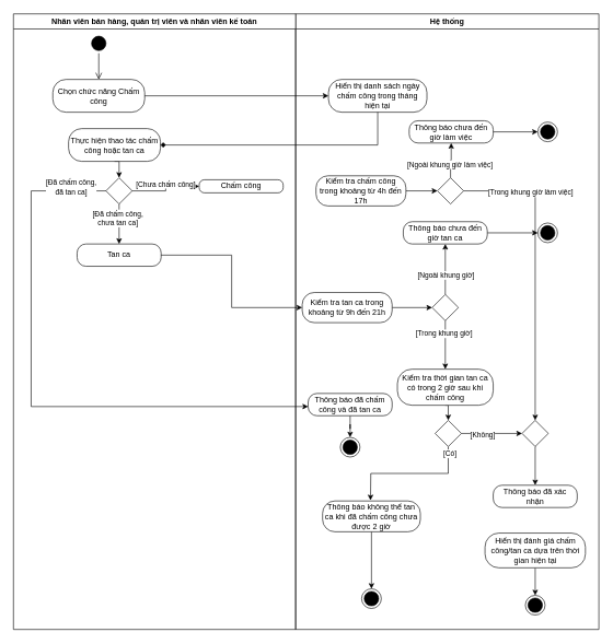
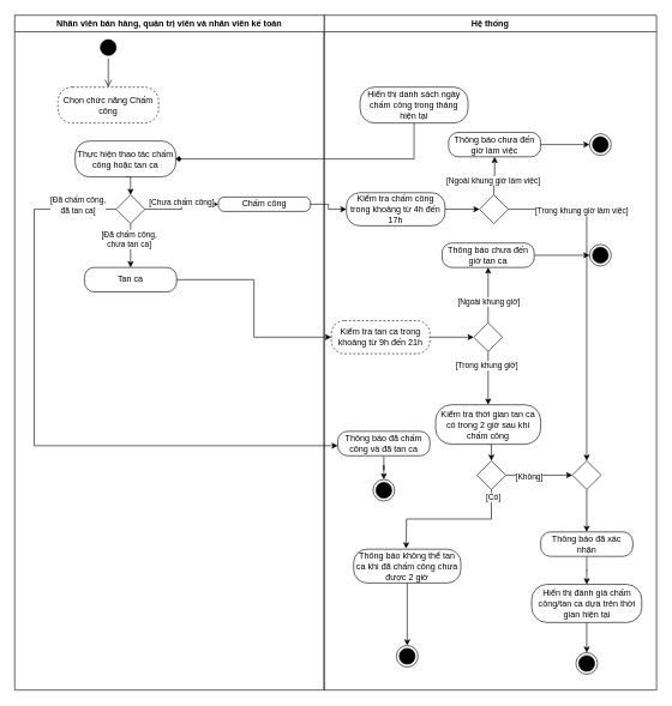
  <mxCell id="0" />
  <mxCell id="1" parent="0" />
  <mxCell id="2" value="Hệ thống" style="swimlane;startSize=23;" parent="1" vertex="1"><mxGeometry x="450" y="20" width="462" height="939" as="geometry" /></mxCell>
  <mxCell id="3" value="Hiển thị danh sách ngày chấm công trong tháng hiện tại" style="rounded=1;whiteSpace=wrap;html=1;arcSize=40;fontColor=#000000;fillColor=#FFFFFF;strokeColor=#000000;" parent="2" vertex="1"><mxGeometry x="50" y="100" width="150" height="50" as="geometry" /></mxCell>
  <mxCell id="4" value="" style="edgeStyle=orthogonalEdgeStyle;rounded=0;orthogonalLoop=1;jettySize=auto;html=1;" parent="2" source="5" target="10" edge="1"><mxGeometry relative="1" as="geometry" /></mxCell>
  <mxCell id="5" value="Kiểm tra chấm công trong khoảng từ 4h đến 17h" style="rounded=1;whiteSpace=wrap;html=1;arcSize=40;fontColor=#000000;fillColor=#FFFFFF;strokeColor=#000000;" parent="2" vertex="1"><mxGeometry x="31" y="247" width="137" height="46" as="geometry" /></mxCell>
  <mxCell id="6" style="edgeStyle=orthogonalEdgeStyle;rounded=0;orthogonalLoop=1;jettySize=auto;html=1;exitX=1;exitY=0.5;exitDx=0;exitDy=0;entryX=0.5;entryY=0;entryDx=0;entryDy=0;" parent="2" source="10" target="23" edge="1"><mxGeometry relative="1" as="geometry"><mxPoint x="349" y="588" as="targetPoint" /><Array as="points"><mxPoint x="365" y="270" /></Array></mxGeometry></mxCell>
  <mxCell id="7" value="[Trong khung giờ làm việc]" style="edgeLabel;html=1;align=center;verticalAlign=middle;resizable=0;points=[];" parent="6" vertex="1" connectable="0"><mxGeometry x="-0.561" y="-2" relative="1" as="geometry"><mxPoint as="offset" /></mxGeometry></mxCell>
  <mxCell id="8" value="" style="edgeStyle=orthogonalEdgeStyle;rounded=0;orthogonalLoop=1;jettySize=auto;html=1;" parent="2" source="10" target="12" edge="1"><mxGeometry relative="1" as="geometry" /></mxCell>
  <mxCell id="9" value="[Ngoài khung giờ làm việc]" style="edgeLabel;html=1;align=center;verticalAlign=middle;resizable=0;points=[];" parent="8" vertex="1" connectable="0"><mxGeometry x="-0.24" y="2" relative="1" as="geometry"><mxPoint as="offset" /></mxGeometry></mxCell>
  <mxCell id="10" value="" style="rhombus;whiteSpace=wrap;html=1;" parent="2" vertex="1"><mxGeometry x="216" y="250" width="40" height="40" as="geometry" /></mxCell>
  <mxCell id="11" value="" style="edgeStyle=orthogonalEdgeStyle;rounded=0;orthogonalLoop=1;jettySize=auto;html=1;" parent="2" source="12" target="13" edge="1"><mxGeometry relative="1" as="geometry" /></mxCell>
  <mxCell id="12" value="Thông báo chưa đến giờ làm việc" style="rounded=1;whiteSpace=wrap;html=1;arcSize=40;fontColor=#000000;fillColor=#FFFFFF;strokeColor=#000000;" parent="2" vertex="1"><mxGeometry x="173" y="163" width="128" height="34" as="geometry" /></mxCell>
  <mxCell id="13" value="" style="ellipse;html=1;shape=endState;fillColor=#000000;strokeColor=#000000;fontSize=16;" parent="2" vertex="1"><mxGeometry x="369" y="165" width="30" height="30" as="geometry" /></mxCell>
  <mxCell id="14" style="edgeStyle=orthogonalEdgeStyle;rounded=0;orthogonalLoop=1;jettySize=auto;html=1;exitX=0.5;exitY=1;exitDx=0;exitDy=0;entryX=0.5;entryY=0;entryDx=0;entryDy=0;" parent="2" source="18" target="28" edge="1"><mxGeometry relative="1" as="geometry"><mxPoint x="232" y="544" as="targetPoint" /></mxGeometry></mxCell>
  <mxCell id="15" value="[Trong khung giờ]" style="edgeLabel;html=1;align=center;verticalAlign=middle;resizable=0;points=[];" parent="14" vertex="1" connectable="0"><mxGeometry x="-0.492" y="-3" relative="1" as="geometry"><mxPoint as="offset" /></mxGeometry></mxCell>
  <mxCell id="16" value="" style="edgeStyle=orthogonalEdgeStyle;rounded=0;orthogonalLoop=1;jettySize=auto;html=1;" parent="2" source="18" target="25" edge="1"><mxGeometry relative="1" as="geometry" /></mxCell>
  <mxCell id="17" value="[Ngoài khung giờ]" style="edgeLabel;html=1;align=center;verticalAlign=middle;resizable=0;points=[];" parent="16" vertex="1" connectable="0"><mxGeometry x="-0.219" relative="1" as="geometry"><mxPoint as="offset" /></mxGeometry></mxCell>
  <mxCell id="18" value="" style="rhombus;whiteSpace=wrap;html=1;" parent="2" vertex="1"><mxGeometry x="208" y="428" width="40" height="40" as="geometry" /></mxCell>
  <mxCell id="19" value="&lt;span style=&quot;color: rgba(0, 0, 0, 0); font-family: monospace; font-size: 0px; text-align: start;&quot;&gt;%3CmxGraphModel%3E%3Croot%3E%3CmxCell%20id%3D%220%22%2F%3E%3CmxCell%20id%3D%221%22%20parent%3D%220%22%2F%3E%3CmxCell%20id%3D%222%22%20value%3D%22Tan%20ca%22%20style%3D%22rounded%3D1%3BwhiteSpace%3Dwrap%3Bhtml%3D1%3BarcSize%3D40%3BfontColor%3D%23000000%3BfillColor%3D%23FFFFFF%3BstrokeColor%3D%23000000%3B%22%20vertex%3D%221%22%20parent%3D%221%22%3E%3CmxGeometry%20x%3D%2267%22%20y%3D%22541%22%20width%3D%22128%22%20height%3D%2234%22%20as%3D%22geometry%22%2F%3E%3C%2FmxCell%3E%3C%2Froot%3E%3C%2FmxGraphModel%3E&lt;/span&gt;" style="ellipse;html=1;shape=endState;fillColor=#000000;strokeColor=#000000;fontSize=16;" parent="2" vertex="1"><mxGeometry x="350" y="887" width="30" height="30" as="geometry" /></mxCell>
  <mxCell id="20" value="" style="edgeStyle=orthogonalEdgeStyle;rounded=0;orthogonalLoop=1;jettySize=auto;html=1;" parent="2" source="21" target="18" edge="1"><mxGeometry relative="1" as="geometry" /></mxCell>
- <mxCell id="21" value="Kiểm tra tan ca trong khoảng từ 9h đến 21h" style="rounded=1;whiteSpace=wrap;html=1;arcSize=40;fontColor=#000000;fillColor=#FFFFFF;strokeColor=#000000;" parent="2" vertex="1"><mxGeometry x="10" y="425" width="137" height="46" as="geometry" /></mxCell>
+ <mxCell id="21" value="Kiểm tra tan ca trong khoảng từ 9h đến 21h" style="rounded=1;whiteSpace=wrap;html=1;arcSize=40;fontColor=#000000;fillColor=#FFFFFF;strokeColor=#000000;dashed=1;" parent="2" vertex="1"><mxGeometry x="10" y="425" width="137" height="46" as="geometry" /></mxCell>
  <mxCell id="22" style="edgeStyle=orthogonalEdgeStyle;rounded=0;orthogonalLoop=1;jettySize=auto;html=1;exitX=0.5;exitY=1;exitDx=0;exitDy=0;entryX=0.5;entryY=0;entryDx=0;entryDy=0;" edge="1" parent="2" source="23" target="38"><mxGeometry relative="1" as="geometry" /></mxCell>
  <mxCell id="23" value="" style="rhombus;whiteSpace=wrap;html=1;" parent="2" vertex="1"><mxGeometry x="345" y="620" width="40" height="40" as="geometry" /></mxCell>
  <mxCell id="24" value="" style="edgeStyle=orthogonalEdgeStyle;rounded=0;orthogonalLoop=1;jettySize=auto;html=1;" parent="2" source="25" target="26" edge="1"><mxGeometry relative="1" as="geometry" /></mxCell>
  <mxCell id="25" value="Thông báo chưa đến giờ tan ca" style="rounded=1;whiteSpace=wrap;html=1;arcSize=40;fontColor=#000000;fillColor=#FFFFFF;strokeColor=#000000;" parent="2" vertex="1"><mxGeometry x="164" y="317" width="128" height="34" as="geometry" /></mxCell>
  <mxCell id="26" value="" style="ellipse;html=1;shape=endState;fillColor=#000000;strokeColor=#000000;fontSize=16;" parent="2" vertex="1"><mxGeometry x="369" y="319" width="30" height="30" as="geometry" /></mxCell>
  <mxCell id="27" style="edgeStyle=orthogonalEdgeStyle;rounded=0;orthogonalLoop=1;jettySize=auto;html=1;exitX=0.5;exitY=1;exitDx=0;exitDy=0;entryX=0.5;entryY=0;entryDx=0;entryDy=0;" edge="1" parent="2" source="28" target="36"><mxGeometry relative="1" as="geometry" /></mxCell>
  <mxCell id="28" value="Kiểm tra thời gian tan ca có trong 2 giờ sau khi chấm công" style="rounded=1;whiteSpace=wrap;html=1;arcSize=40;fontColor=#000000;fillColor=#FFFFFF;strokeColor=#000000;" vertex="1" parent="2"><mxGeometry x="155" y="542" width="146" height="55" as="geometry" /></mxCell>
  <mxCell id="29" value="" style="edgeStyle=orthogonalEdgeStyle;rounded=0;orthogonalLoop=1;jettySize=auto;html=1;" edge="1" parent="2" source="30" target="31"><mxGeometry relative="1" as="geometry" /></mxCell>
  <mxCell id="30" value="Thông báo đã chấm công và đã tan ca" style="rounded=1;whiteSpace=wrap;html=1;arcSize=40;fontColor=#000000;fillColor=#FFFFFF;strokeColor=#000000;" vertex="1" parent="2"><mxGeometry x="19" y="579" width="128" height="34" as="geometry" /></mxCell>
  <mxCell id="31" value="&lt;span style=&quot;color: rgba(0, 0, 0, 0); font-family: monospace; font-size: 0px; text-align: start;&quot;&gt;%3CmxGraphModel%3E%3Croot%3E%3CmxCell%20id%3D%220%22%2F%3E%3CmxCell%20id%3D%221%22%20parent%3D%220%22%2F%3E%3CmxCell%20id%3D%222%22%20value%3D%22Tan%20ca%22%20style%3D%22rounded%3D1%3BwhiteSpace%3Dwrap%3Bhtml%3D1%3BarcSize%3D40%3BfontColor%3D%23000000%3BfillColor%3D%23FFFFFF%3BstrokeColor%3D%23000000%3B%22%20vertex%3D%221%22%20parent%3D%221%22%3E%3CmxGeometry%20x%3D%2267%22%20y%3D%22541%22%20width%3D%22128%22%20height%3D%2234%22%20as%3D%22geometry%22%2F%3E%3C%2FmxCell%3E%3C%2Froot%3E%3C%2FmxGraphModel%3E&lt;/span&gt;" style="ellipse;html=1;shape=endState;fillColor=#000000;strokeColor=#000000;fontSize=16;" vertex="1" parent="2"><mxGeometry x="68" y="646" width="30" height="30" as="geometry" /></mxCell>
  <mxCell id="32" style="edgeStyle=orthogonalEdgeStyle;rounded=0;orthogonalLoop=1;jettySize=auto;html=1;exitX=1;exitY=0.5;exitDx=0;exitDy=0;entryX=0;entryY=0.5;entryDx=0;entryDy=0;" edge="1" parent="2" source="36" target="23"><mxGeometry relative="1" as="geometry" /></mxCell>
  <mxCell id="33" value="[Không]" style="edgeLabel;html=1;align=center;verticalAlign=middle;resizable=0;points=[];" vertex="1" connectable="0" parent="32"><mxGeometry x="-0.449" y="-3" relative="1" as="geometry"><mxPoint x="7" y="-1" as="offset" /></mxGeometry></mxCell>
  <mxCell id="34" style="edgeStyle=orthogonalEdgeStyle;rounded=0;orthogonalLoop=1;jettySize=auto;html=1;exitX=0.5;exitY=1;exitDx=0;exitDy=0;" edge="1" parent="2" source="36"><mxGeometry relative="1" as="geometry"><mxPoint x="114" y="742" as="targetPoint" /></mxGeometry></mxCell>
  <mxCell id="35" value="[Có]" style="edgeLabel;html=1;align=center;verticalAlign=middle;resizable=0;points=[];" vertex="1" connectable="0" parent="34"><mxGeometry x="-0.899" y="2" relative="1" as="geometry"><mxPoint as="offset" /></mxGeometry></mxCell>
  <mxCell id="36" value="" style="rhombus;whiteSpace=wrap;html=1;" vertex="1" parent="2"><mxGeometry x="212.5" y="620" width="40" height="40" as="geometry" /></mxCell>
+ <mxCell id="37" value="" style="edgeStyle=orthogonalEdgeStyle;rounded=0;orthogonalLoop=1;jettySize=auto;html=1;" edge="1" parent="2" source="38" target="40"><mxGeometry relative="1" as="geometry" /></mxCell>
  <mxCell id="38" value="Thông báo đã xác nhận" style="rounded=1;whiteSpace=wrap;html=1;arcSize=40;fontColor=#000000;fillColor=#FFFFFF;strokeColor=#000000;" vertex="1" parent="2"><mxGeometry x="301" y="719" width="128" height="34" as="geometry" /></mxCell>
  <mxCell id="39" value="" style="edgeStyle=orthogonalEdgeStyle;rounded=0;orthogonalLoop=1;jettySize=auto;html=1;" edge="1" parent="2" source="40" target="19"><mxGeometry relative="1" as="geometry" /></mxCell>
  <mxCell id="40" value="Hiển thị đánh giá chấm công/tan ca dựa trên thời gian hiện tại" style="rounded=1;whiteSpace=wrap;html=1;arcSize=40;fontColor=#000000;fillColor=#FFFFFF;strokeColor=#000000;" vertex="1" parent="2"><mxGeometry x="288.5" y="792" width="153" height="53" as="geometry" /></mxCell>
  <mxCell id="41" value="" style="edgeStyle=orthogonalEdgeStyle;rounded=0;orthogonalLoop=1;jettySize=auto;html=1;" edge="1" parent="2" source="42" target="43"><mxGeometry relative="1" as="geometry" /></mxCell>
  <mxCell id="42" value="Thông báo không thể tan ca khi đã chấm công chưa được 2 giờ" style="rounded=1;whiteSpace=wrap;html=1;arcSize=40;fontColor=#000000;fillColor=#FFFFFF;strokeColor=#000000;" vertex="1" parent="2"><mxGeometry x="41" y="743" width="149" height="47" as="geometry" /></mxCell>
  <mxCell id="43" value="&lt;span style=&quot;color: rgba(0, 0, 0, 0); font-family: monospace; font-size: 0px; text-align: start;&quot;&gt;%3CmxGraphModel%3E%3Croot%3E%3CmxCell%20id%3D%220%22%2F%3E%3CmxCell%20id%3D%221%22%20parent%3D%220%22%2F%3E%3CmxCell%20id%3D%222%22%20value%3D%22Tan%20ca%22%20style%3D%22rounded%3D1%3BwhiteSpace%3Dwrap%3Bhtml%3D1%3BarcSize%3D40%3BfontColor%3D%23000000%3BfillColor%3D%23FFFFFF%3BstrokeColor%3D%23000000%3B%22%20vertex%3D%221%22%20parent%3D%221%22%3E%3CmxGeometry%20x%3D%2267%22%20y%3D%22541%22%20width%3D%22128%22%20height%3D%2234%22%20as%3D%22geometry%22%2F%3E%3C%2FmxCell%3E%3C%2Froot%3E%3C%2FmxGraphModel%3E&lt;/span&gt;" style="ellipse;html=1;shape=endState;fillColor=#000000;strokeColor=#000000;fontSize=16;" vertex="1" parent="2"><mxGeometry x="100.5" y="877" width="30" height="30" as="geometry" /></mxCell>
  <mxCell id="44" value="Nhân viên bán hàng, quản trị viên và nhân viên kế toán" style="swimlane;startSize=23;" parent="1" vertex="1"><mxGeometry x="20" y="20" width="430" height="939" as="geometry" /></mxCell>
- <mxCell id="45" value="Chọn chức năng Chấm công" style="rounded=1;whiteSpace=wrap;html=1;arcSize=40;fontColor=#000000;fillColor=#FFFFFF;strokeColor=#000000;" parent="44" vertex="1"><mxGeometry x="60" y="100" width="140" height="50" as="geometry" /></mxCell>
+ <mxCell id="45" value="Chọn chức năng Chấm công" style="rounded=1;whiteSpace=wrap;html=1;arcSize=40;fontColor=#000000;fillColor=#FFFFFF;strokeColor=#000000;dashed=1;" parent="44" vertex="1"><mxGeometry x="60" y="100" width="140" height="50" as="geometry" /></mxCell>
  <mxCell id="46" value="" style="ellipse;html=1;shape=startState;fillColor=#000000;strokeColor=#000000;" parent="44" vertex="1"><mxGeometry x="115" y="30" width="30" height="30" as="geometry" /></mxCell>
  <mxCell id="47" value="" style="edgeStyle=orthogonalEdgeStyle;html=1;verticalAlign=bottom;endArrow=open;endSize=8;strokeColor=#000000;rounded=0;entryX=0.5;entryY=0;entryDx=0;entryDy=0;" parent="44" source="46" target="45" edge="1"><mxGeometry relative="1" as="geometry"><mxPoint x="90" y="130" as="targetPoint" /></mxGeometry></mxCell>
  <mxCell id="48" style="edgeStyle=orthogonalEdgeStyle;rounded=0;orthogonalLoop=1;jettySize=auto;html=1;exitX=0.5;exitY=1;exitDx=0;exitDy=0;entryX=0.5;entryY=0;entryDx=0;entryDy=0;" parent="44" source="49" target="54" edge="1"><mxGeometry relative="1" as="geometry" /></mxCell>
  <mxCell id="49" value="Thực hiện thao tác chấm công hoặc tan ca" style="rounded=1;whiteSpace=wrap;html=1;arcSize=40;fontColor=#000000;fillColor=#FFFFFF;strokeColor=#000000;" parent="44" vertex="1"><mxGeometry x="84" y="175" width="140" height="50" as="geometry" /></mxCell>
  <mxCell id="50" style="edgeStyle=orthogonalEdgeStyle;rounded=0;orthogonalLoop=1;jettySize=auto;html=1;exitX=1;exitY=0.5;exitDx=0;exitDy=0;" edge="1" parent="44" source="54" target="55"><mxGeometry relative="1" as="geometry"><mxPoint x="226.667" y="270.333" as="targetPoint" /></mxGeometry></mxCell>
  <mxCell id="51" value="[Chưa chấm công]" style="edgeLabel;html=1;align=center;verticalAlign=middle;resizable=0;points=[];" vertex="1" connectable="0" parent="50"><mxGeometry x="-0.438" y="-2" relative="1" as="geometry"><mxPoint x="19" y="-13" as="offset" /></mxGeometry></mxCell>
  <mxCell id="52" style="edgeStyle=orthogonalEdgeStyle;rounded=0;orthogonalLoop=1;jettySize=auto;html=1;exitX=0.5;exitY=1;exitDx=0;exitDy=0;" edge="1" parent="44" source="54" target="56"><mxGeometry relative="1" as="geometry"><mxPoint x="130" y="341.5" as="targetPoint" /></mxGeometry></mxCell>
  <mxCell id="53" value="[Đã chấm công,&lt;div&gt;chưa tan ca]&lt;/div&gt;" style="edgeLabel;html=1;align=center;verticalAlign=middle;resizable=0;points=[];" vertex="1" connectable="0" parent="52"><mxGeometry x="-0.317" y="-3" relative="1" as="geometry"><mxPoint as="offset" /></mxGeometry></mxCell>
  <mxCell id="54" value="" style="rhombus;whiteSpace=wrap;html=1;" parent="44" vertex="1"><mxGeometry x="141" y="250" width="40" height="40" as="geometry" /></mxCell>
  <mxCell id="55" value="Chấm công" style="rounded=1;whiteSpace=wrap;html=1;arcSize=40;fontColor=#000000;fillColor=#FFFFFF;strokeColor=#000000;" vertex="1" parent="44"><mxGeometry x="283" y="253" width="128" height="20" as="geometry" /></mxCell>
  <mxCell id="56" value="Tan ca" style="rounded=1;whiteSpace=wrap;html=1;arcSize=40;fontColor=#000000;fillColor=#FFFFFF;strokeColor=#000000;" vertex="1" parent="44"><mxGeometry x="97" y="351" width="128" height="34" as="geometry" /></mxCell>
- <mxCell id="57" style="edgeStyle=orthogonalEdgeStyle;rounded=0;orthogonalLoop=1;jettySize=auto;html=1;exitX=1;exitY=0.5;exitDx=0;exitDy=0;" parent="1" source="45" target="3" edge="1"><mxGeometry relative="1" as="geometry" /></mxCell>
  <mxCell id="58" style="edgeStyle=orthogonalEdgeStyle;rounded=0;orthogonalLoop=1;jettySize=auto;html=1;exitX=0.5;exitY=1;exitDx=0;exitDy=0;entryX=1;entryY=0.5;entryDx=0;entryDy=0;endArrow=diamond;" parent="1" source="3" target="49" edge="1"><mxGeometry relative="1" as="geometry" /></mxCell>
+ <mxCell id="59" style="edgeStyle=orthogonalEdgeStyle;rounded=0;orthogonalLoop=1;jettySize=auto;html=1;exitX=1;exitY=0.5;exitDx=0;exitDy=0;entryX=0;entryY=0.5;entryDx=0;entryDy=0;" edge="1" parent="1" source="55" target="5"><mxGeometry relative="1" as="geometry" /></mxCell>
  <mxCell id="60" style="edgeStyle=orthogonalEdgeStyle;rounded=0;orthogonalLoop=1;jettySize=auto;html=1;exitX=1;exitY=0.5;exitDx=0;exitDy=0;entryX=0;entryY=0.5;entryDx=0;entryDy=0;" edge="1" parent="1" source="56" target="21"><mxGeometry relative="1" as="geometry" /></mxCell>
  <mxCell id="61" style="edgeStyle=orthogonalEdgeStyle;rounded=0;orthogonalLoop=1;jettySize=auto;html=1;exitX=0;exitY=0.5;exitDx=0;exitDy=0;" edge="1" parent="1" source="54" target="30"><mxGeometry relative="1" as="geometry"><mxPoint x="57.667" y="501.5" as="targetPoint" /><Array as="points"><mxPoint x="47" y="290" /><mxPoint x="47" y="619" /></Array></mxGeometry></mxCell>
  <mxCell id="62" value="[Đã chấm công,&lt;div&gt;đã tan ca]&lt;/div&gt;" style="edgeLabel;html=1;align=center;verticalAlign=middle;resizable=0;points=[];" vertex="1" connectable="0" parent="61"><mxGeometry x="-0.673" y="-1" relative="1" as="geometry"><mxPoint x="61" y="-33" as="offset" /></mxGeometry></mxCell>
